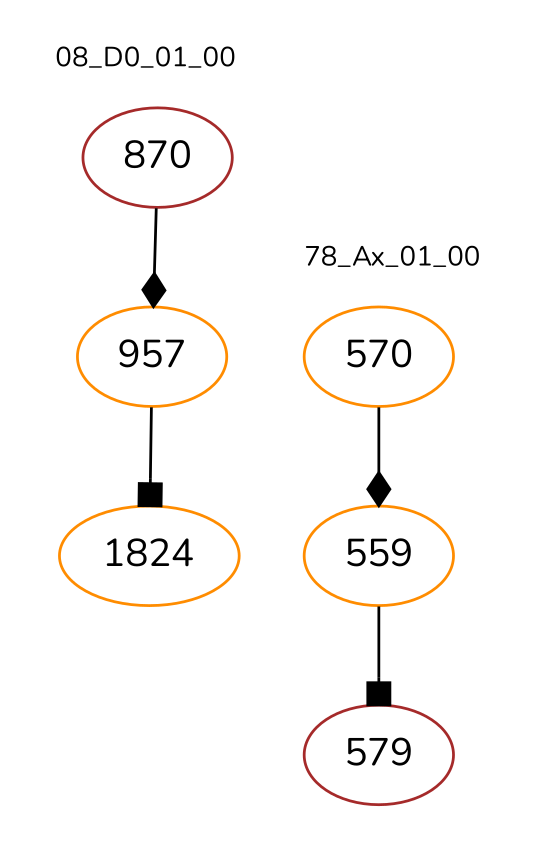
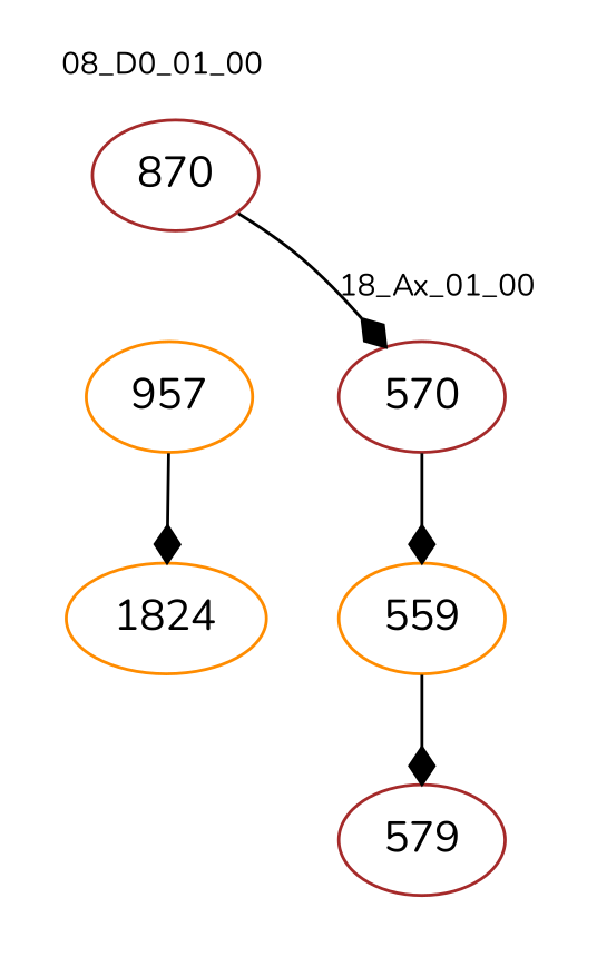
  digraph {
    fontname=Nunito
    node [color=brown fontname=Nunito]
    edge [arrowhead=diamond color=black fontname=Nunito]
-   n1 [color=darkorange label=570]
+   n1 [label=570]
    n2 [color=darkorange label=559]
    n3 [label=579]
    n4 [label=870]
    n5 [color=darkorange label=957]
    n6 [color=darkorange label=1824]
    subgraph cluster_1 {
      color=white
      fontsize=10
-     label="78_Ax_01_00"
+     label="18_Ax_01_00"
      n1
      n2
      n3
    }
    subgraph cluster_2 {
      color=white
      fontsize=10
      label="08_D0_01_00"
      n4
      n5
      n6
    }
    n1 -> n2
-   n2 -> n3 [arrowhead=box]
-   n4 -> n5
-   n5 -> n6 [arrowhead=box]
+   n2 -> n3
+   n4 -> n1
+   n5 -> n6
  }
